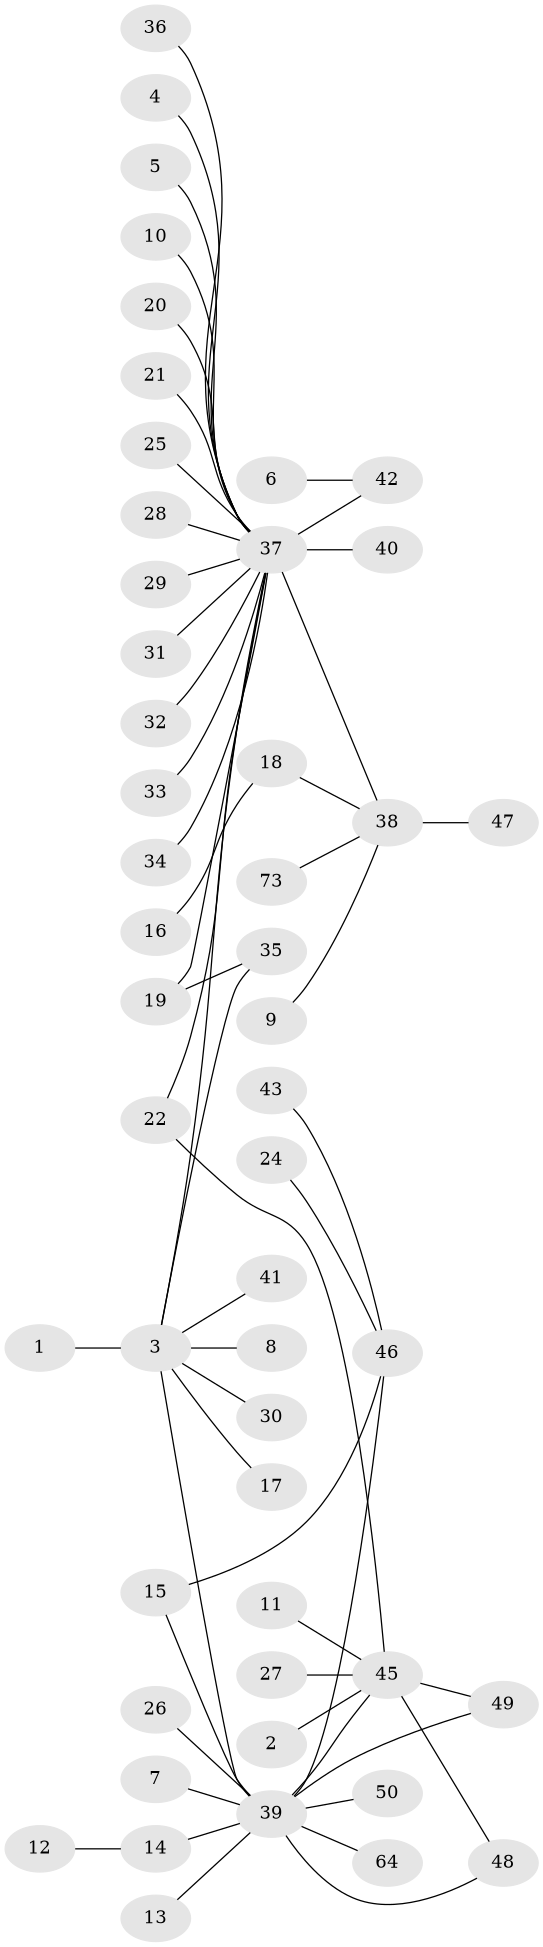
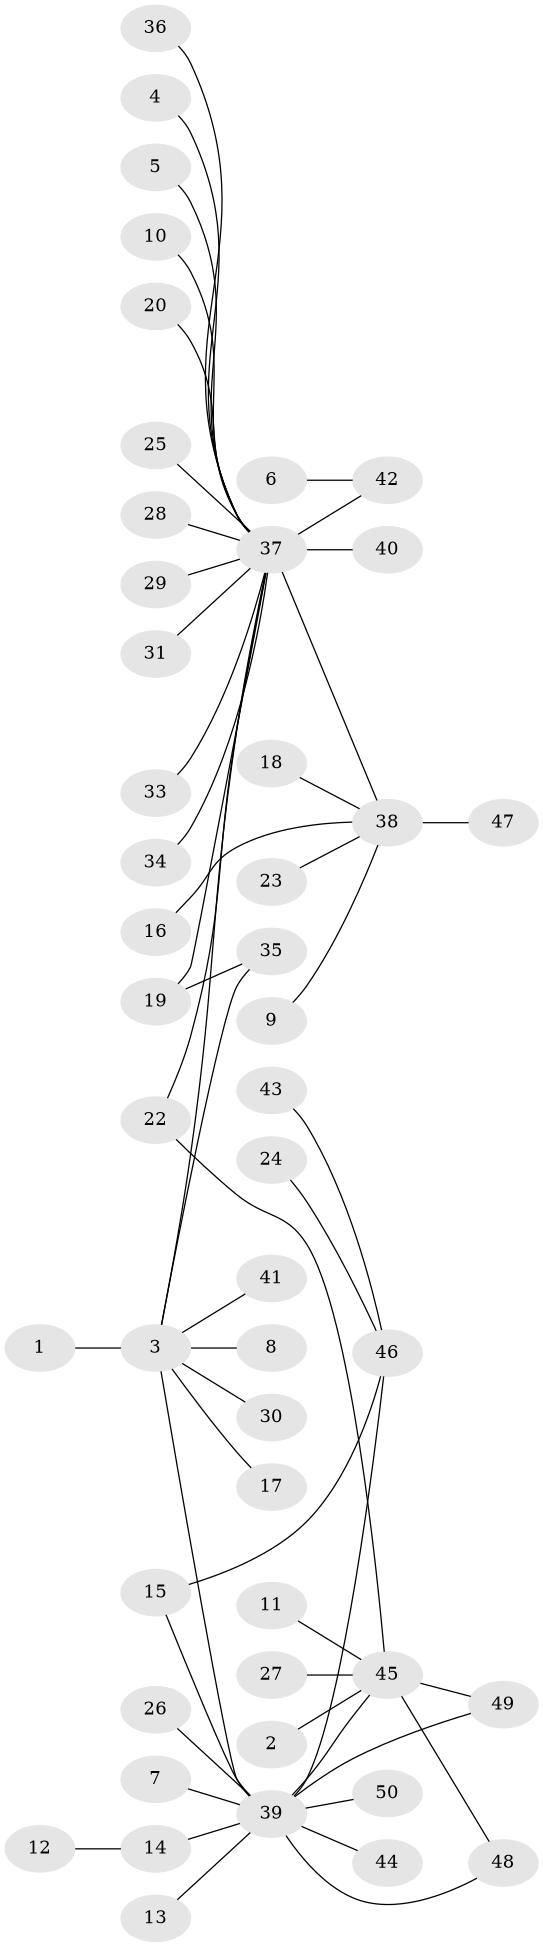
  graph {
    rankdir=LR
    node [color=gray90 style=filled]
    edge [weight=1.0]
    1
    3
    37
    8
    17
    30
    35
    39
    41
    2
    45
    42
    38
    40
    48
    49
    22
    46
-   44 [label=64]
+   44
    50
    4
    5
    6
    7
    9
    47
    10
    11
    12
    14
    13
    15
    16
    18
    19
    20
-   21
-   23 [label=73]
+   23
    24
    25
    26
    27
    28
    29
    31
-   32
    33
    34
    36
    43
    1 -- 3
    3 -- 37
    3 -- 8
    3 -- 17
    3 -- 30
    3 -- 35
    3 -- 39
    3 -- 41
    37 -- 42
    37 -- 38
    37 -- 40
    39 -- 45
    39 -- 48
    39 -- 49
    39 -- 46
    39 -- 44
    39 -- 50
    2 -- 45
    45 -- 48
    45 -- 49
    38 -- 47
    22 -- 37
    22 -- 45
    4 -- 37
    5 -- 37
    6 -- 42
    7 -- 39
    9 -- 38
    10 -- 37 [weight=2.0]
    11 -- 45
    12 -- 14
    14 -- 39
    13 -- 39
    15 -- 39
    15 -- 46
-   16 -- 18
+   16 -- 38
    18 -- 38
    19 -- 37
    19 -- 35
    20 -- 37
-   21 -- 37
    23 -- 38
    24 -- 46
    25 -- 37
    26 -- 39
    27 -- 45
    28 -- 37
    29 -- 37
    31 -- 37
-   32 -- 37
    33 -- 37
    34 -- 37
    36 -- 37
    43 -- 46
  }
